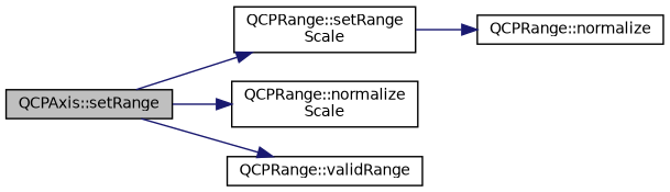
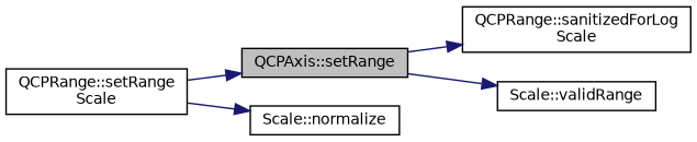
  digraph {
    rankdir=LR
    node [color=black fillcolor=white fontname=Helvetica fontsize=10 shape=record style=filled]
    edge [color=midnightblue fontname=Helvetica fontsize=10 labelfontname=Helvetica labelfontsize=10 style=solid]
    n1 [fillcolor=grey75 fontcolor=black height=0.2 label="QCPAxis::setRange" width=0.4]
    n2 [height=0.2 label="QCPRange::setRange\lScale" width=0.4]
-   n3 [height=0.2 label="QCPRange::normalize\lScale" width=0.4]
-   n4 [height=0.2 label="QCPRange::validRange" width=0.4]
-   n5 [height=0.2 label="QCPRange::normalize" width=0.4]
-   n1 -> n2
+   n3 [height=0.2 label="QCPRange::sanitizedForLog\lScale" width=0.4]
+   n4 [height=0.2 label="Scale::validRange" width=0.4]
+   n5 [height=0.2 label="Scale::normalize" width=0.4]
+   n2 -> n1
    n1 -> n3
    n1 -> n4
    n2 -> n5
  }
